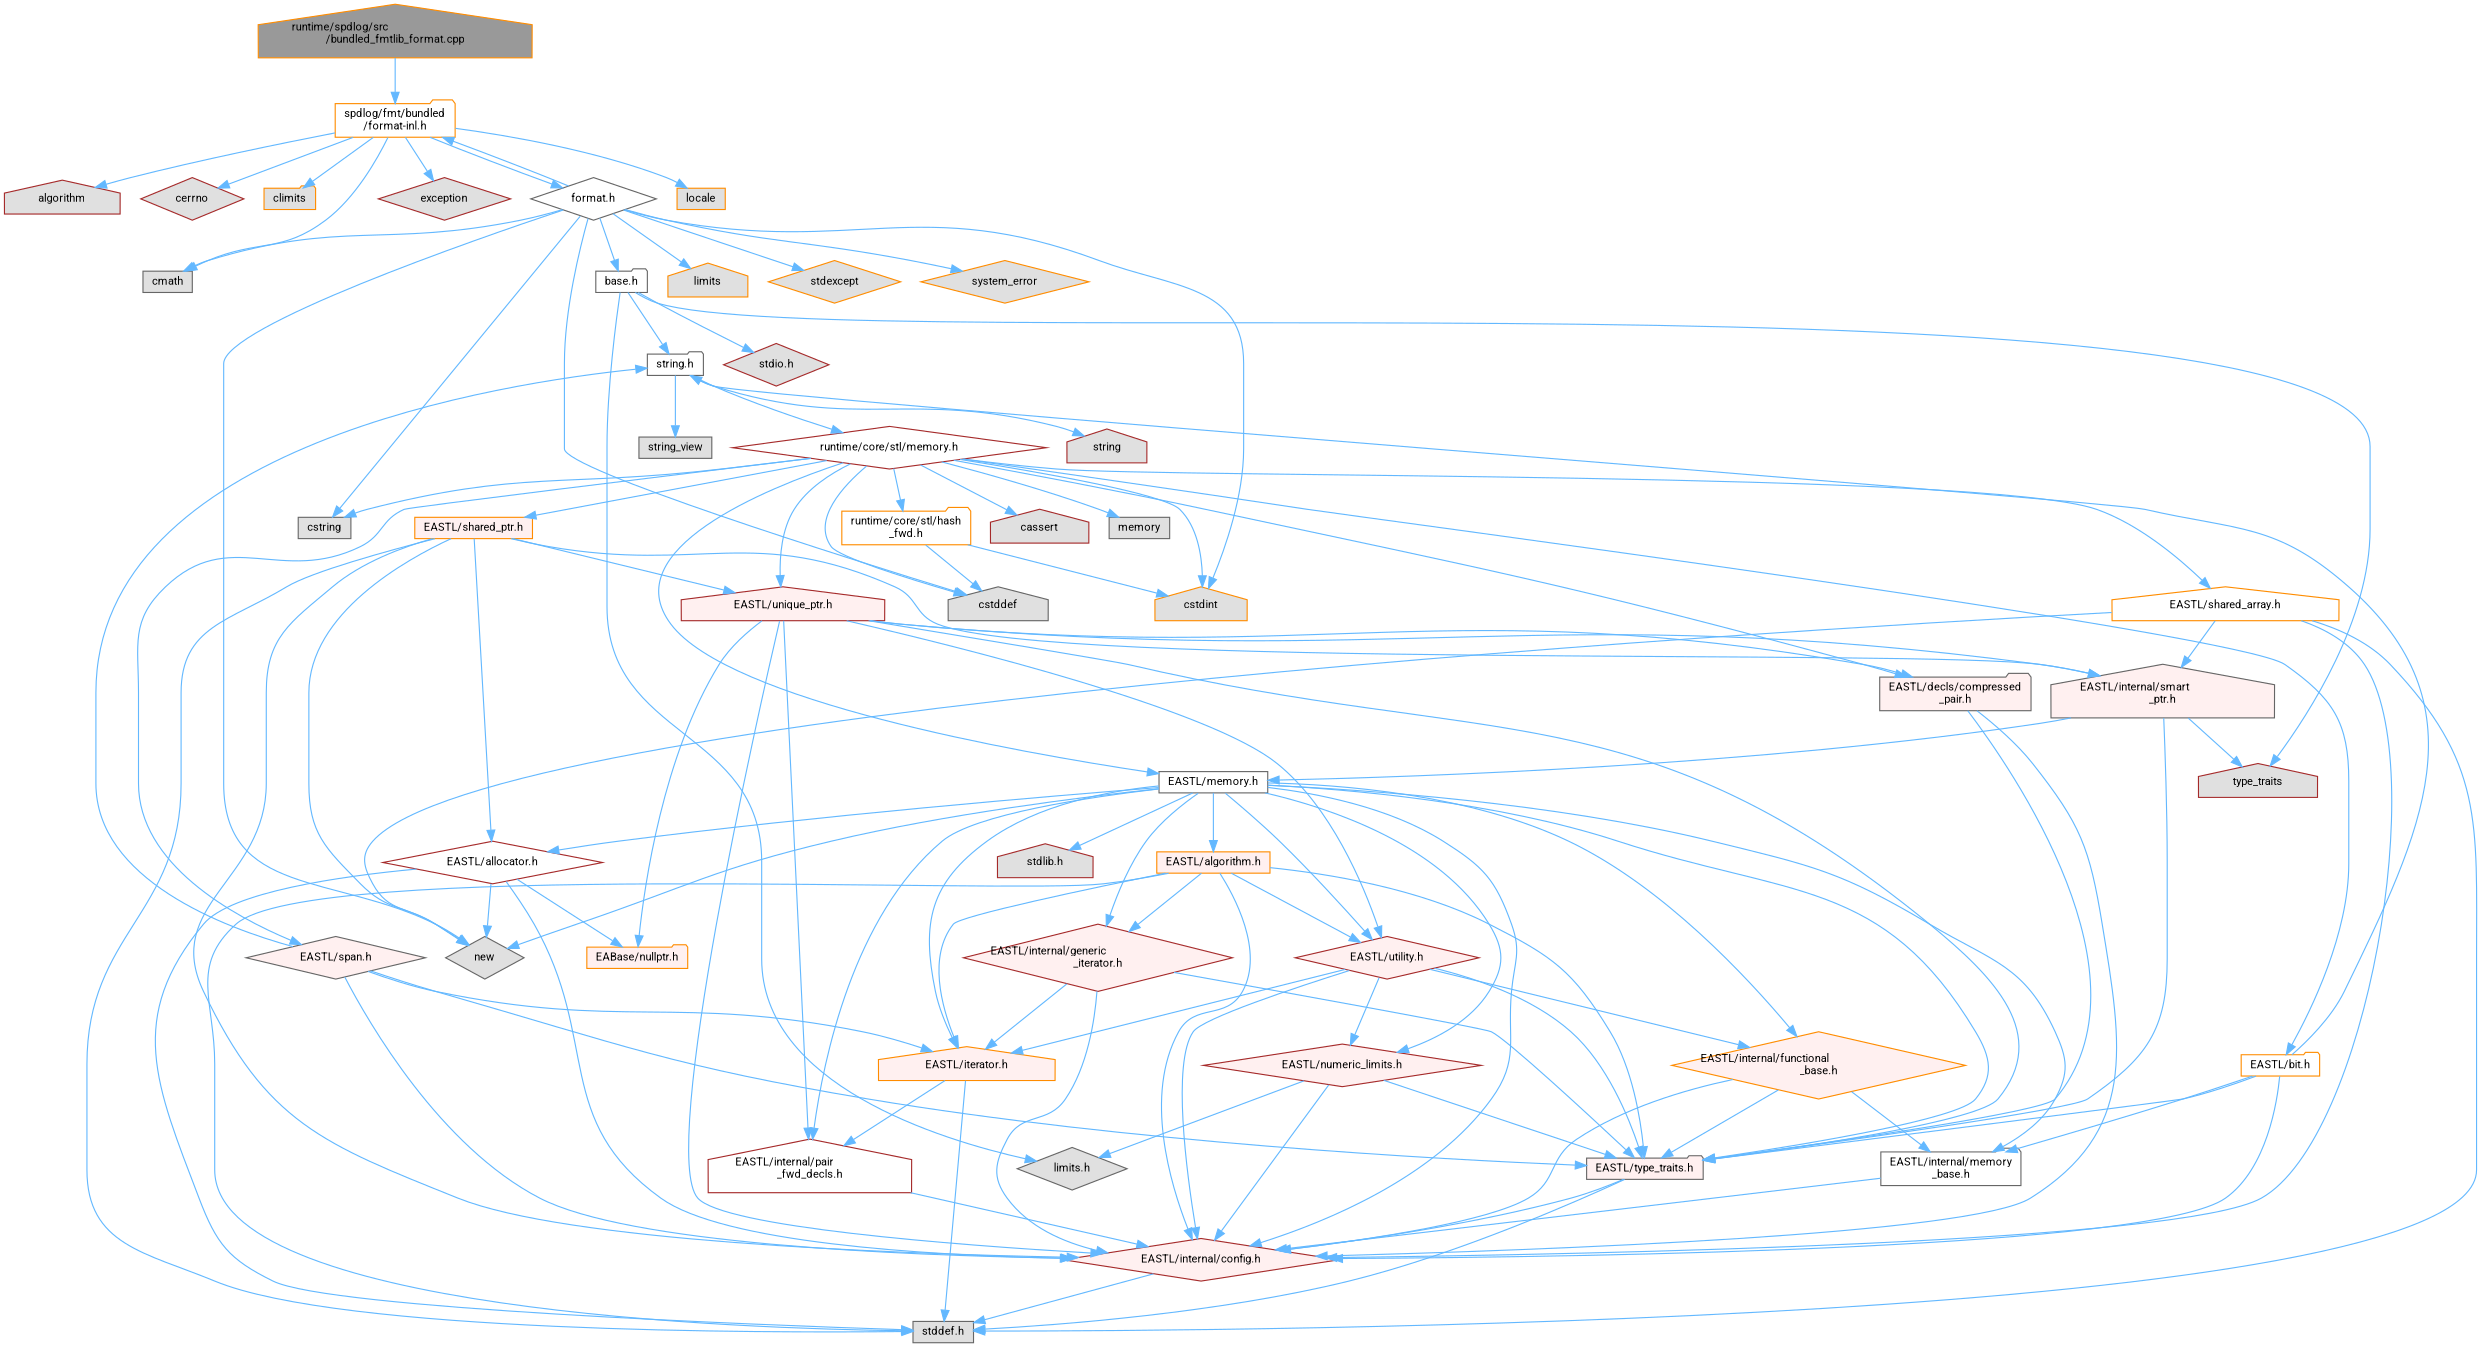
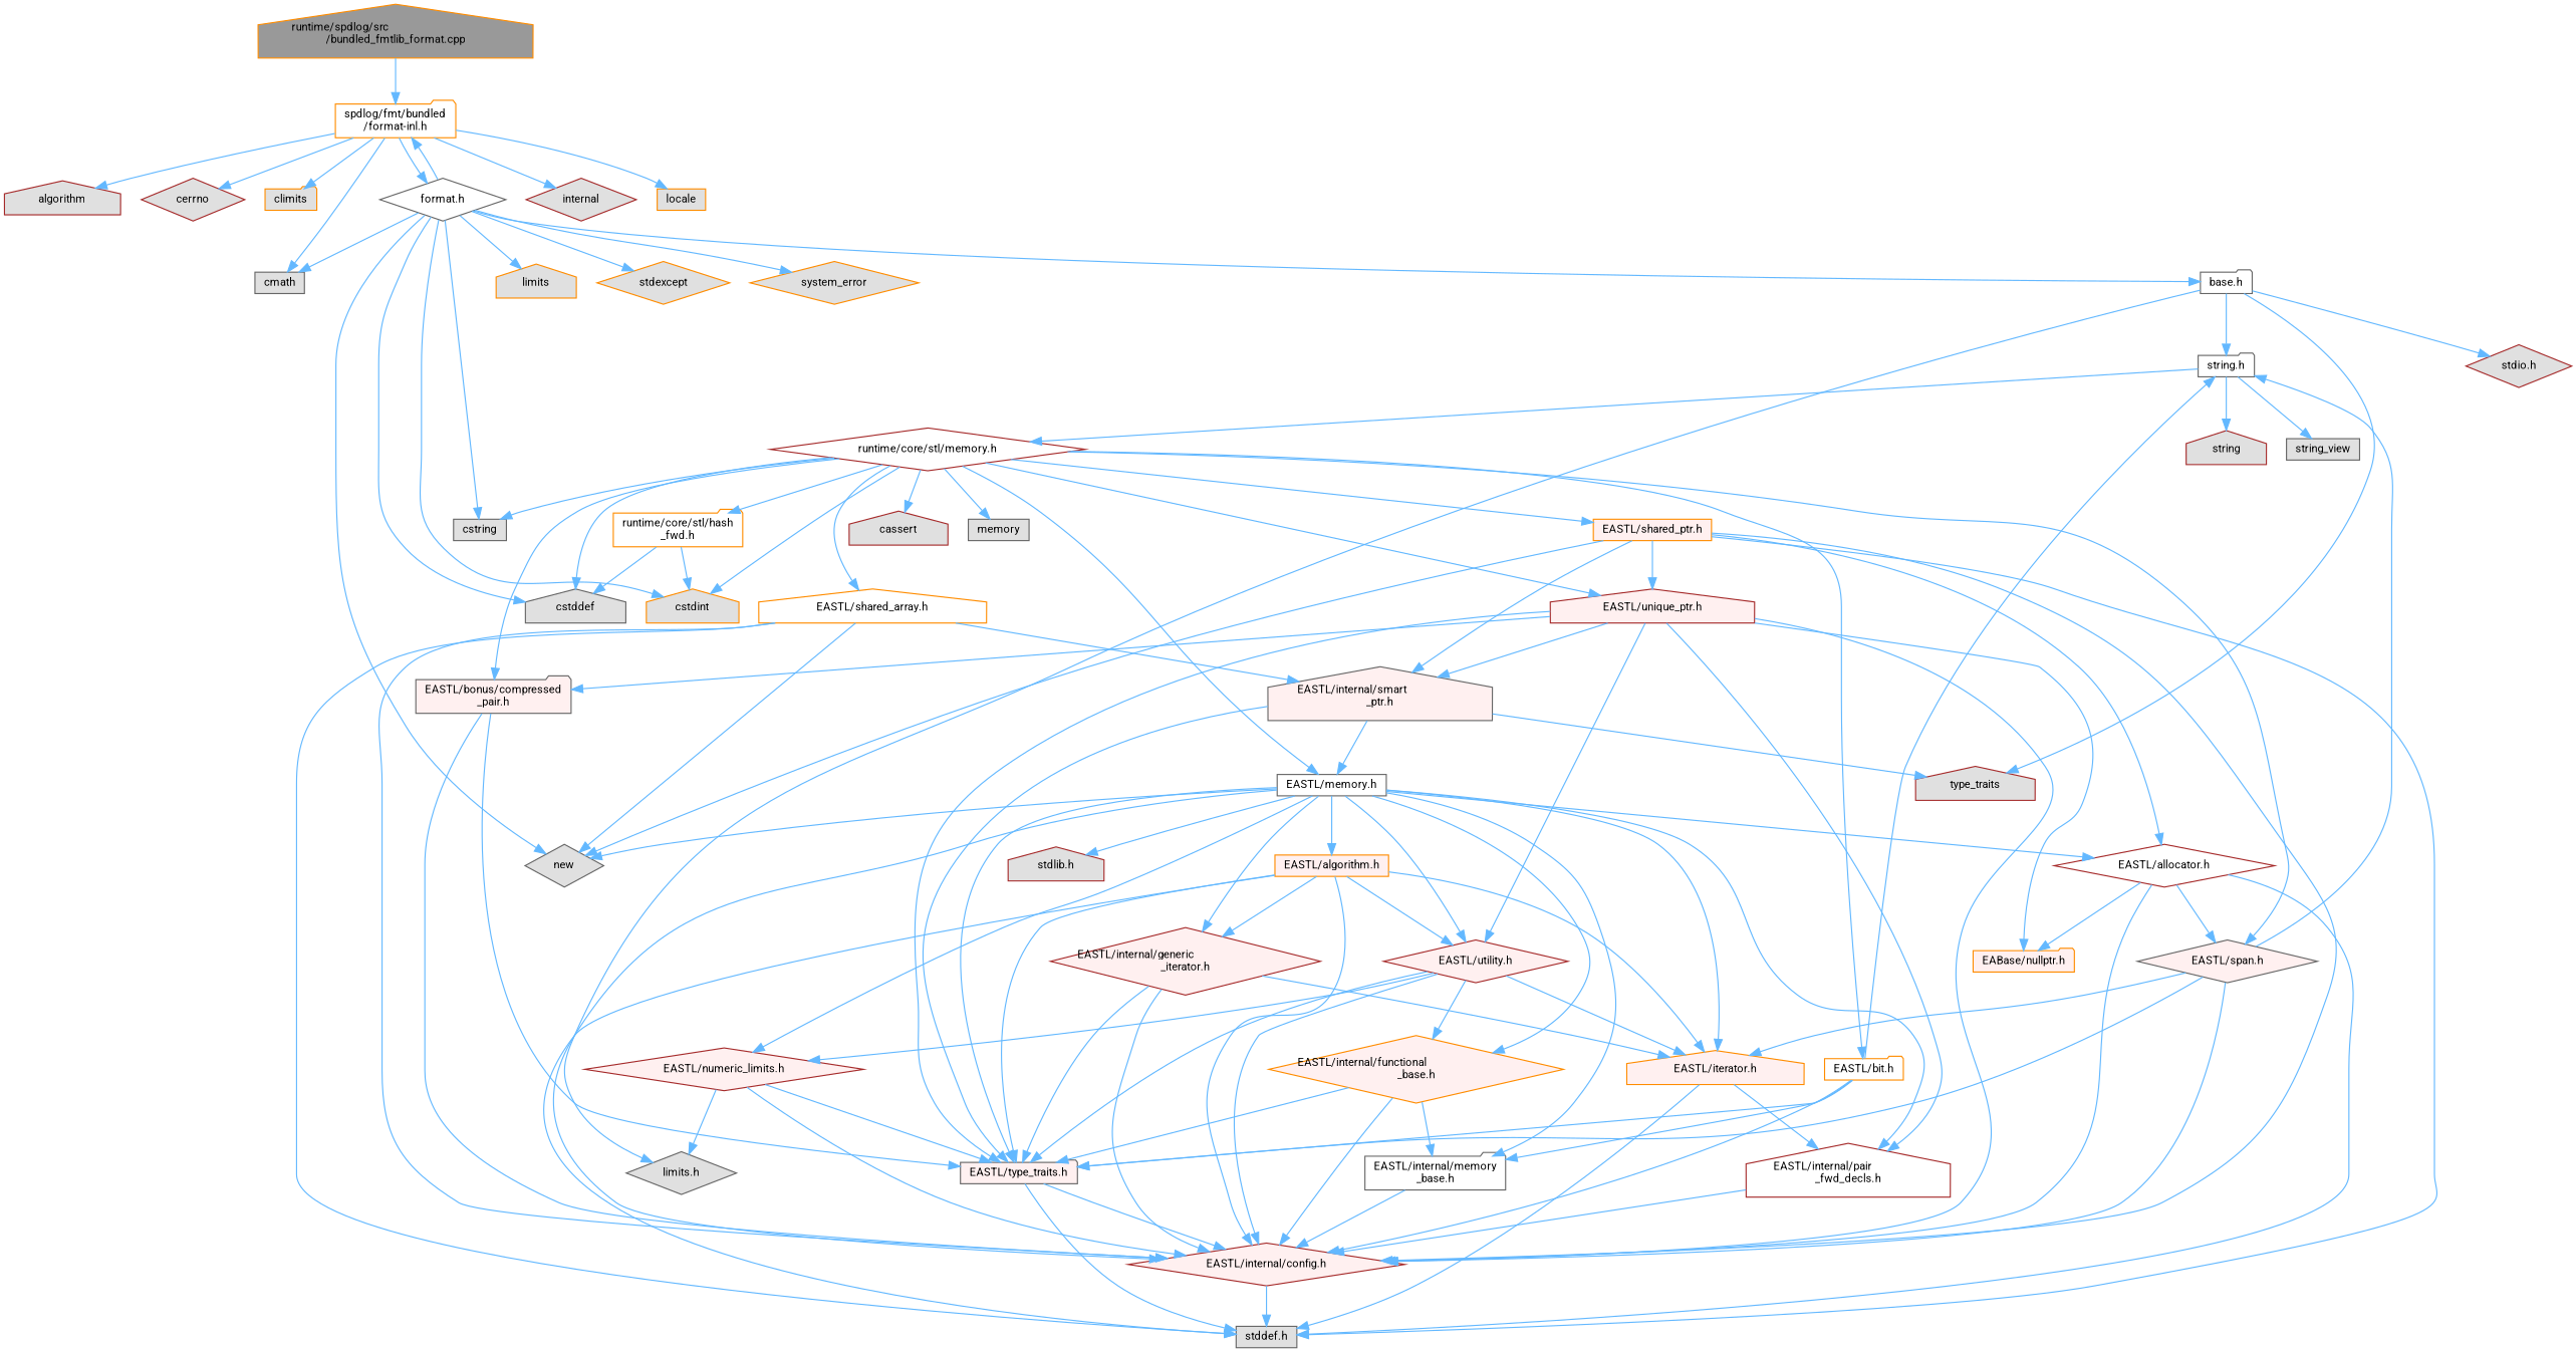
  digraph {
    fontname=Roboto
    node [color=gray40 fillcolor="#E0E0E0" fontname=Roboto fontsize=10 shape=diamond style=filled]
    edge [color=steelblue1 fontname=Roboto fontsize=10 labelfontname=Helvetica labelfontsize=10 style=solid]
    n1 [color=darkorange fillcolor=grey60 fontcolor=black height=0.2 label="runtime/spdlog/src\l/bundled_fmtlib_format.cpp" shape=house width=0.4]
    n2 [color=darkorange fillcolor=white height=0.2 label="spdlog/fmt/bundled\l/format-inl.h" shape=folder width=0.4]
    n3 [color=brown height=0.2 label=algorithm shape=house width=0.4]
    n4 [color=brown height=0.2 label=cerrno width=0.4]
    n5 [color=darkorange height=0.2 label=climits shape=folder width=0.4]
    n6 [height=0.2 label=cmath shape=box width=0.4]
-   n7 [color=brown height=0.2 label=exception width=0.4]
+   n7 [color=brown height=0.2 label=internal width=0.4]
    n8 [fillcolor=white height=0.2 label="format.h" width=0.4]
    n9 [color=darkorange height=0.2 label=locale shape=box width=0.4]
    n10 [fillcolor=white height=0.2 label="base.h" shape=folder width=0.4]
    n11 [height=0.2 label=cstddef shape=house width=0.4]
    n12 [color=darkorange height=0.2 label=cstdint shape=house width=0.4]
    n13 [height=0.2 label=cstring shape=box width=0.4]
    n14 [height=0.2 label=new width=0.4]
    n15 [color=darkorange height=0.2 label=limits shape=house width=0.4]
    n16 [color=darkorange height=0.2 label=stdexcept width=0.4]
    n17 [color=darkorange height=0.2 label=system_error width=0.4]
    n18 [height=0.2 label="limits.h" width=0.4]
    n19 [color=brown height=0.2 label="stdio.h" width=0.4]
    n20 [fillcolor=white height=0.2 label="string.h" shape=folder width=0.4]
    n21 [color=brown height=0.2 label=type_traits shape=house width=0.4]
    n22 [color=brown height=0.2 label=string shape=house width=0.4]
    n23 [height=0.2 label=string_view shape=box width=0.4]
    n24 [color=brown fillcolor=white height=0.2 label="runtime/core/stl/memory.h" width=0.4]
    n25 [color=brown height=0.2 label=cassert shape=house width=0.4]
    n26 [height=0.2 label=memory shape=box width=0.4]
    n27 [color=darkorange fillcolor=white height=0.2 label="EASTL/bit.h" shape=folder width=0.4]
    n28 [fillcolor=white height=0.2 label="EASTL/memory.h" shape=box width=0.4]
    n29 [color=darkorange fillcolor=white height=0.2 label="EASTL/shared_array.h" shape=house width=0.4]
    n30 [color=brown fillcolor="#FFF0F0" height=0.2 label="EASTL/unique_ptr.h" shape=house width=0.4]
-   n31 [fillcolor="#FFF0F0" height=0.2 label="EASTL/decls/compressed\l_pair.h" shape=folder width=0.4]
+   n31 [fillcolor="#FFF0F0" height=0.2 label="EASTL/bonus/compressed\l_pair.h" shape=folder width=0.4]
    n32 [color=darkorange fillcolor="#FFF0F0" height=0.2 label="EASTL/shared_ptr.h" shape=box width=0.4]
    n33 [fillcolor="#FFF0F0" height=0.2 label="EASTL/span.h" width=0.4]
    n34 [color=darkorange fillcolor=white height=0.2 label="runtime/core/stl/hash\l_fwd.h" shape=folder width=0.4]
    n35 [color=brown fillcolor="#FFF0F0" height=0.2 label="EASTL/internal/config.h" width=0.4]
    n36 [fillcolor=white height=0.2 label="EASTL/internal/memory\l_base.h" shape=folder width=0.4]
    n37 [fillcolor="#FFF0F0" height=0.2 label="EASTL/type_traits.h" shape=folder width=0.4]
    n38 [color=brown fillcolor="#FFF0F0" height=0.2 label="EASTL/internal/generic\l_iterator.h" width=0.4]
    n39 [color=darkorange fillcolor="#FFF0F0" height=0.2 label="EASTL/iterator.h" shape=house width=0.4]
    n40 [color=brown fillcolor=white height=0.2 label="EASTL/internal/pair\l_fwd_decls.h" shape=house width=0.4]
    n41 [color=darkorange fillcolor="#FFF0F0" height=0.2 label="EASTL/internal/functional\l_base.h" width=0.4]
    n42 [color=darkorange fillcolor="#FFF0F0" height=0.2 label="EASTL/algorithm.h" shape=box width=0.4]
    n43 [color=brown fillcolor="#FFF0F0" height=0.2 label="EASTL/utility.h" width=0.4]
    n44 [color=brown fillcolor="#FFF0F0" height=0.2 label="EASTL/numeric_limits.h" width=0.4]
    n45 [color=brown fillcolor=white height=0.2 label="EASTL/allocator.h" width=0.4]
    n46 [color=brown height=0.2 label="stdlib.h" shape=house width=0.4]
    n47 [height=0.2 label="stddef.h" shape=box width=0.4]
    n48 [fillcolor="#FFF0F0" height=0.2 label="EASTL/internal/smart\l_ptr.h" shape=house width=0.4]
    n49 [color=darkorange fillcolor="#FFF0F0" height=0.2 label="EABase/nullptr.h" shape=folder width=0.4]
    n1 -> n2
    n2 -> n3
    n2 -> n4
    n2 -> n5
    n2 -> n6
    n2 -> n7
    n2 -> n8
    n2 -> n9
    n8 -> n2
    n8 -> n6
    n8 -> n10
    n8 -> n11
    n8 -> n12
    n8 -> n13
    n8 -> n14
    n8 -> n15
    n8 -> n16
    n8 -> n17
    n10 -> n18
    n10 -> n19
    n10 -> n20
    n10 -> n21
    n20 -> n22
    n20 -> n23
    n20 -> n24
    n24 -> n11
    n24 -> n12
    n24 -> n13
    n24 -> n25
    n24 -> n26
    n24 -> n27
    n24 -> n28
    n24 -> n29
    n24 -> n30
    n24 -> n31
    n24 -> n32
    n24 -> n33
    n24 -> n34
    n27 -> n20
    n27 -> n35
    n27 -> n36
    n27 -> n37
    n28 -> n14
    n28 -> n35
    n28 -> n36
    n28 -> n37
    n28 -> n38
    n28 -> n39
    n28 -> n40
    n28 -> n41
    n28 -> n42
    n28 -> n43
    n28 -> n44
    n28 -> n45
    n28 -> n46
    n29 -> n14
    n29 -> n35
    n29 -> n47
    n29 -> n48
    n30 -> n31
    n30 -> n35
    n30 -> n37
    n30 -> n40
    n30 -> n43
    n30 -> n48
    n30 -> n49
    n31 -> n35
    n31 -> n37
    n32 -> n14
    n32 -> n30
    n32 -> n35
    n32 -> n45
    n32 -> n47
    n32 -> n48
    n33 -> n20
    n33 -> n35
    n33 -> n37
    n33 -> n39
    n34 -> n11
    n34 -> n12
    n35 -> n47
    n36 -> n35
    n37 -> n35
    n37 -> n47
    n38 -> n35
    n38 -> n37
    n38 -> n39
    n39 -> n40
    n39 -> n47
    n40 -> n35
    n41 -> n35
    n41 -> n36
    n41 -> n37
    n42 -> n35
    n42 -> n37
    n42 -> n38
    n42 -> n39
    n42 -> n43
    n42 -> n47
    n43 -> n35
    n43 -> n37
    n43 -> n39
    n43 -> n41
    n43 -> n44
    n44 -> n18
    n44 -> n35
    n44 -> n37
-   n45 -> n14
+   n45 -> n33
    n45 -> n35
    n45 -> n47
    n45 -> n49
    n48 -> n21
    n48 -> n28
    n48 -> n37
  }
